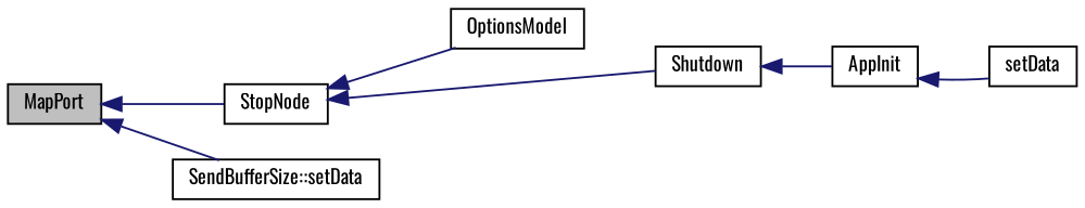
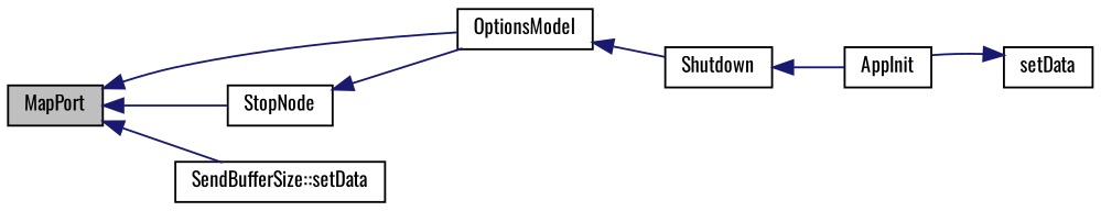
  digraph {
    fontname=Oswald
    rankdir=LR
    node [color=black fillcolor=white fontname=Oswald fontsize=10 shape=record style=filled]
    edge [color=midnightblue dir=back fontname=Oswald fontsize=10 labelfontname=Helvetica labelfontsize=10 style=solid]
    n1 [fillcolor=grey75 fontcolor=black height=0.2 label=MapPort width=0.4]
    n2 [height=0.2 label=StopNode width=0.4]
    n3 [height=0.2 label=OptionsModel width=0.4]
    n4 [height=0.2 label="SendBufferSize::setData" width=0.4]
    n5 [height=0.2 label=Shutdown width=0.4]
    n6 [height=0.2 label=AppInit width=0.4]
    n7 [height=0.2 label=setData width=0.4]
    n1 -> n2
+   n1 -> n3
    n1 -> n4
    n2 -> n3
-   n2 -> n5
+   n3 -> n5
    n5 -> n6
-   n6 -> n7
+   n7 -> n6
  }
